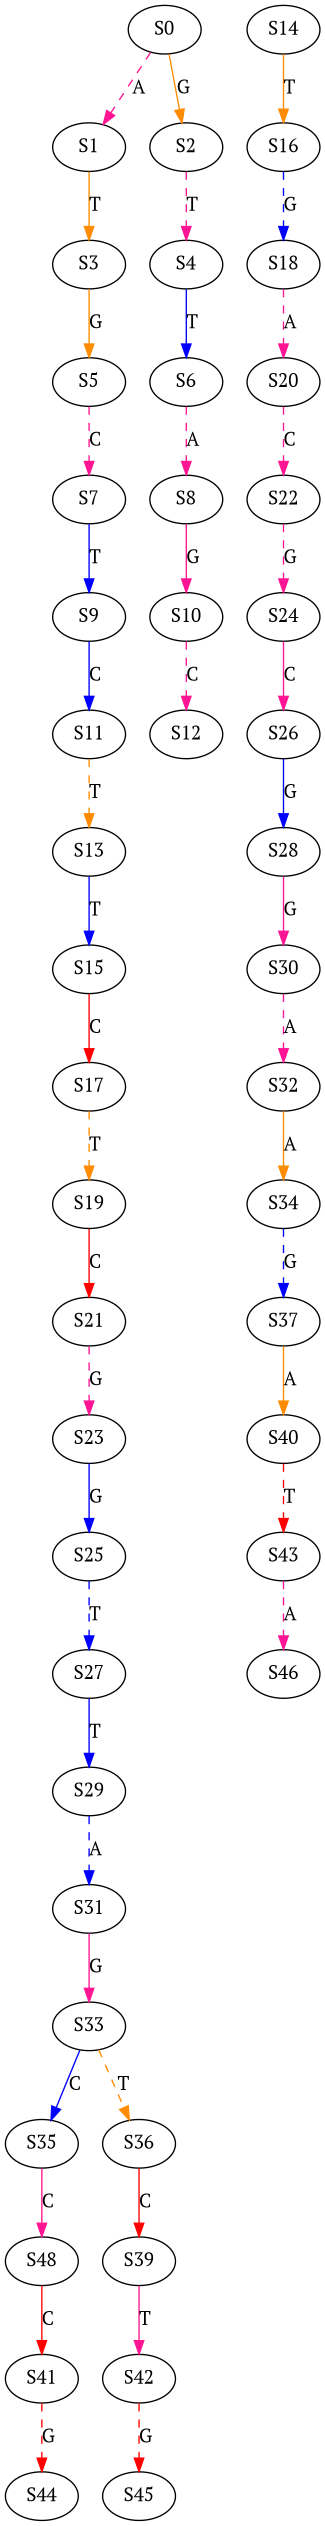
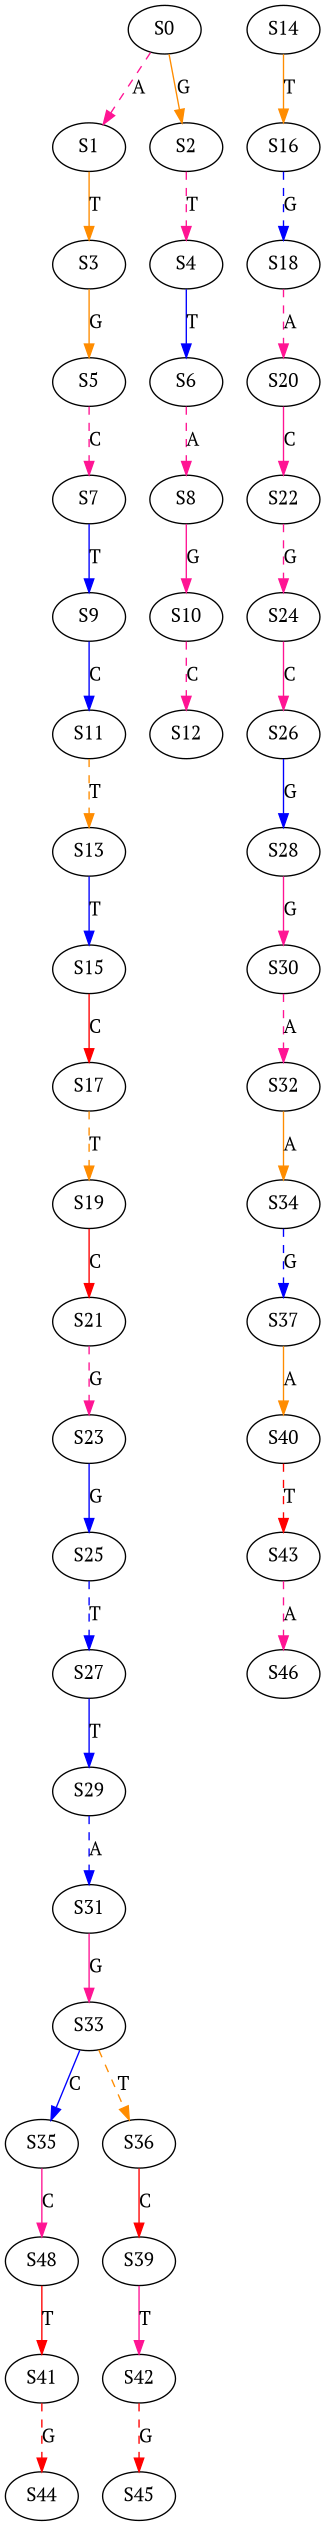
  strict digraph {
    fontname="PT Serif"
    node [fontname="PT Serif"]
    edge [color=deeppink fontname="PT Serif" style=solid]
    S0
    S1
    S2
    S3
    S4
    S5
    S6
    S7
    S8
    S9
    S10
    S11
    S12
    S13
    S15
    S14
    S16
    S17
    S18
    S19
    S20
    S21
    S22
    S23
    S24
    S25
    S26
    S27
    S28
    S29
    S30
    S31
    S32
    S33
    S34
    S35
    S36
    S37
    n39 [label=S48]
    S39
    S40
    S41
    S42
    S43
    S44
    S45
    S46
    S0 -> S1 [label=A style=dashed]
    S0 -> S2 [color=darkorange label=G]
    S1 -> S3 [color=darkorange label=T]
    S2 -> S4 [label=T style=dashed]
    S3 -> S5 [color=darkorange label=G]
    S4 -> S6 [color=blue label=T]
    S5 -> S7 [label=C style=dashed]
    S6 -> S8 [label=A style=dashed]
    S7 -> S9 [color=blue label=T]
    S8 -> S10 [label=G]
    S9 -> S11 [color=blue label=C]
    S10 -> S12 [label=C style=dashed]
    S11 -> S13 [color=darkorange label=T style=dashed]
    S13 -> S15 [color=blue label=T]
    S15 -> S17 [color=red label=C]
    S14 -> S16 [color=darkorange label=T]
    S16 -> S18 [color=blue label=G style=dashed]
    S17 -> S19 [color=darkorange label=T style=dashed]
    S18 -> S20 [label=A style=dashed]
    S19 -> S21 [color=red label=C]
-   S20 -> S22 [label=C style=dashed]
+   S20 -> S22 [label=C]
    S21 -> S23 [label=G style=dashed]
    S22 -> S24 [label=G style=dashed]
    S23 -> S25 [color=blue label=G]
    S24 -> S26 [label=C]
    S25 -> S27 [color=blue label=T style=dashed]
    S26 -> S28 [color=blue label=G]
    S27 -> S29 [color=blue label=T]
    S28 -> S30 [label=G]
    S29 -> S31 [color=blue label=A style=dashed]
    S30 -> S32 [label=A style=dashed]
    S31 -> S33 [label=G]
    S32 -> S34 [color=darkorange label=A]
    S33 -> S35 [color=blue label=C]
    S33 -> S36 [color=darkorange label=T style=dashed]
    S34 -> S37 [color=blue label=G style=dashed]
    S35 -> n39 [label=C]
    S36 -> S39 [color=red label=C]
    S37 -> S40 [color=darkorange label=A]
-   n39 -> S41 [color=red label=C]
+   n39 -> S41 [color=red label=T]
    S39 -> S42 [label=T]
    S40 -> S43 [color=red label=T style=dashed]
    S41 -> S44 [color=red label=G style=dashed]
    S42 -> S45 [color=red label=G style=dashed]
    S43 -> S46 [label=A style=dashed]
  }
